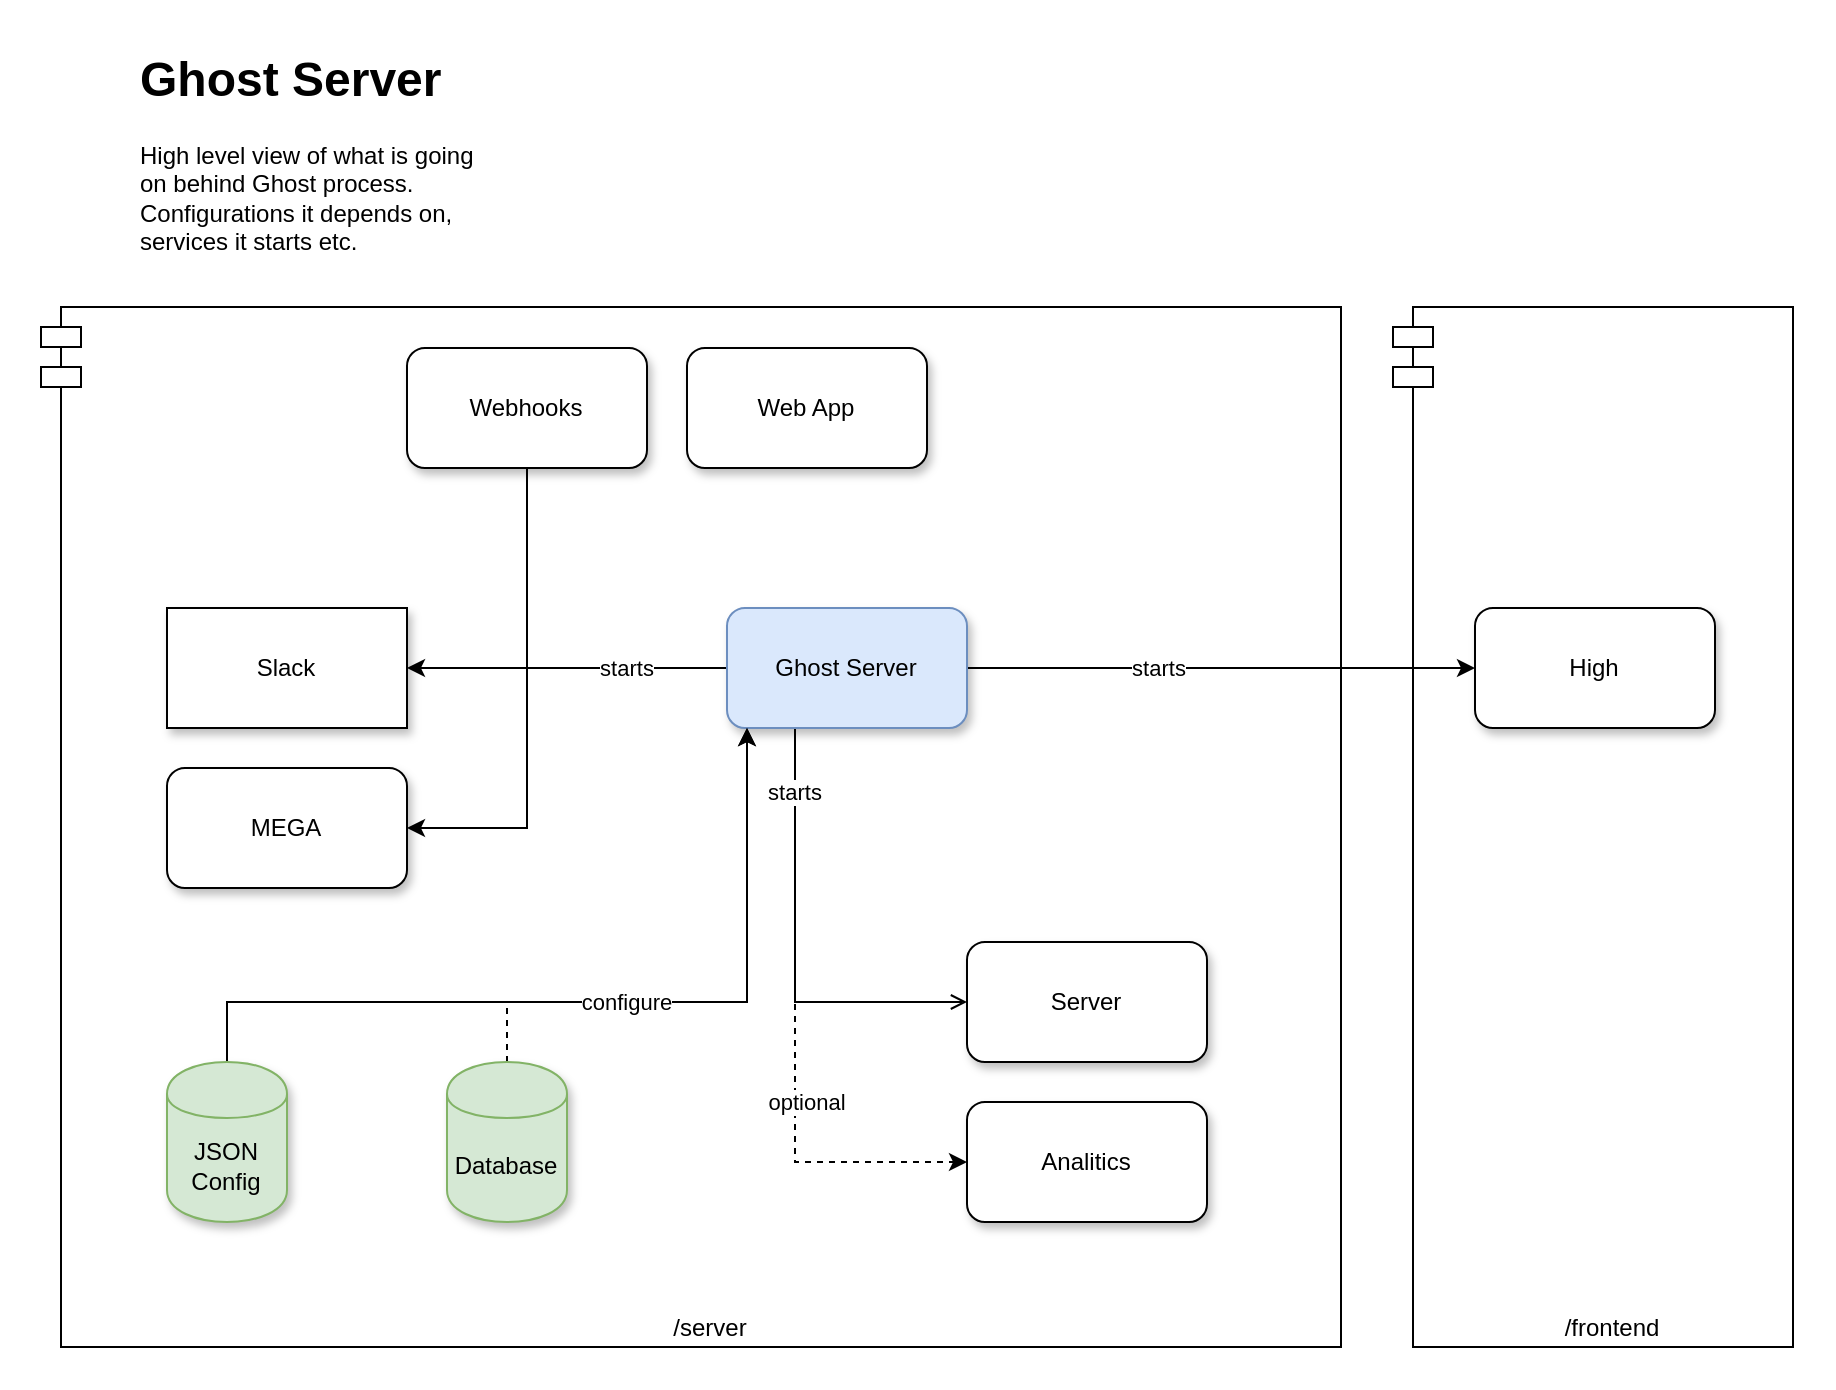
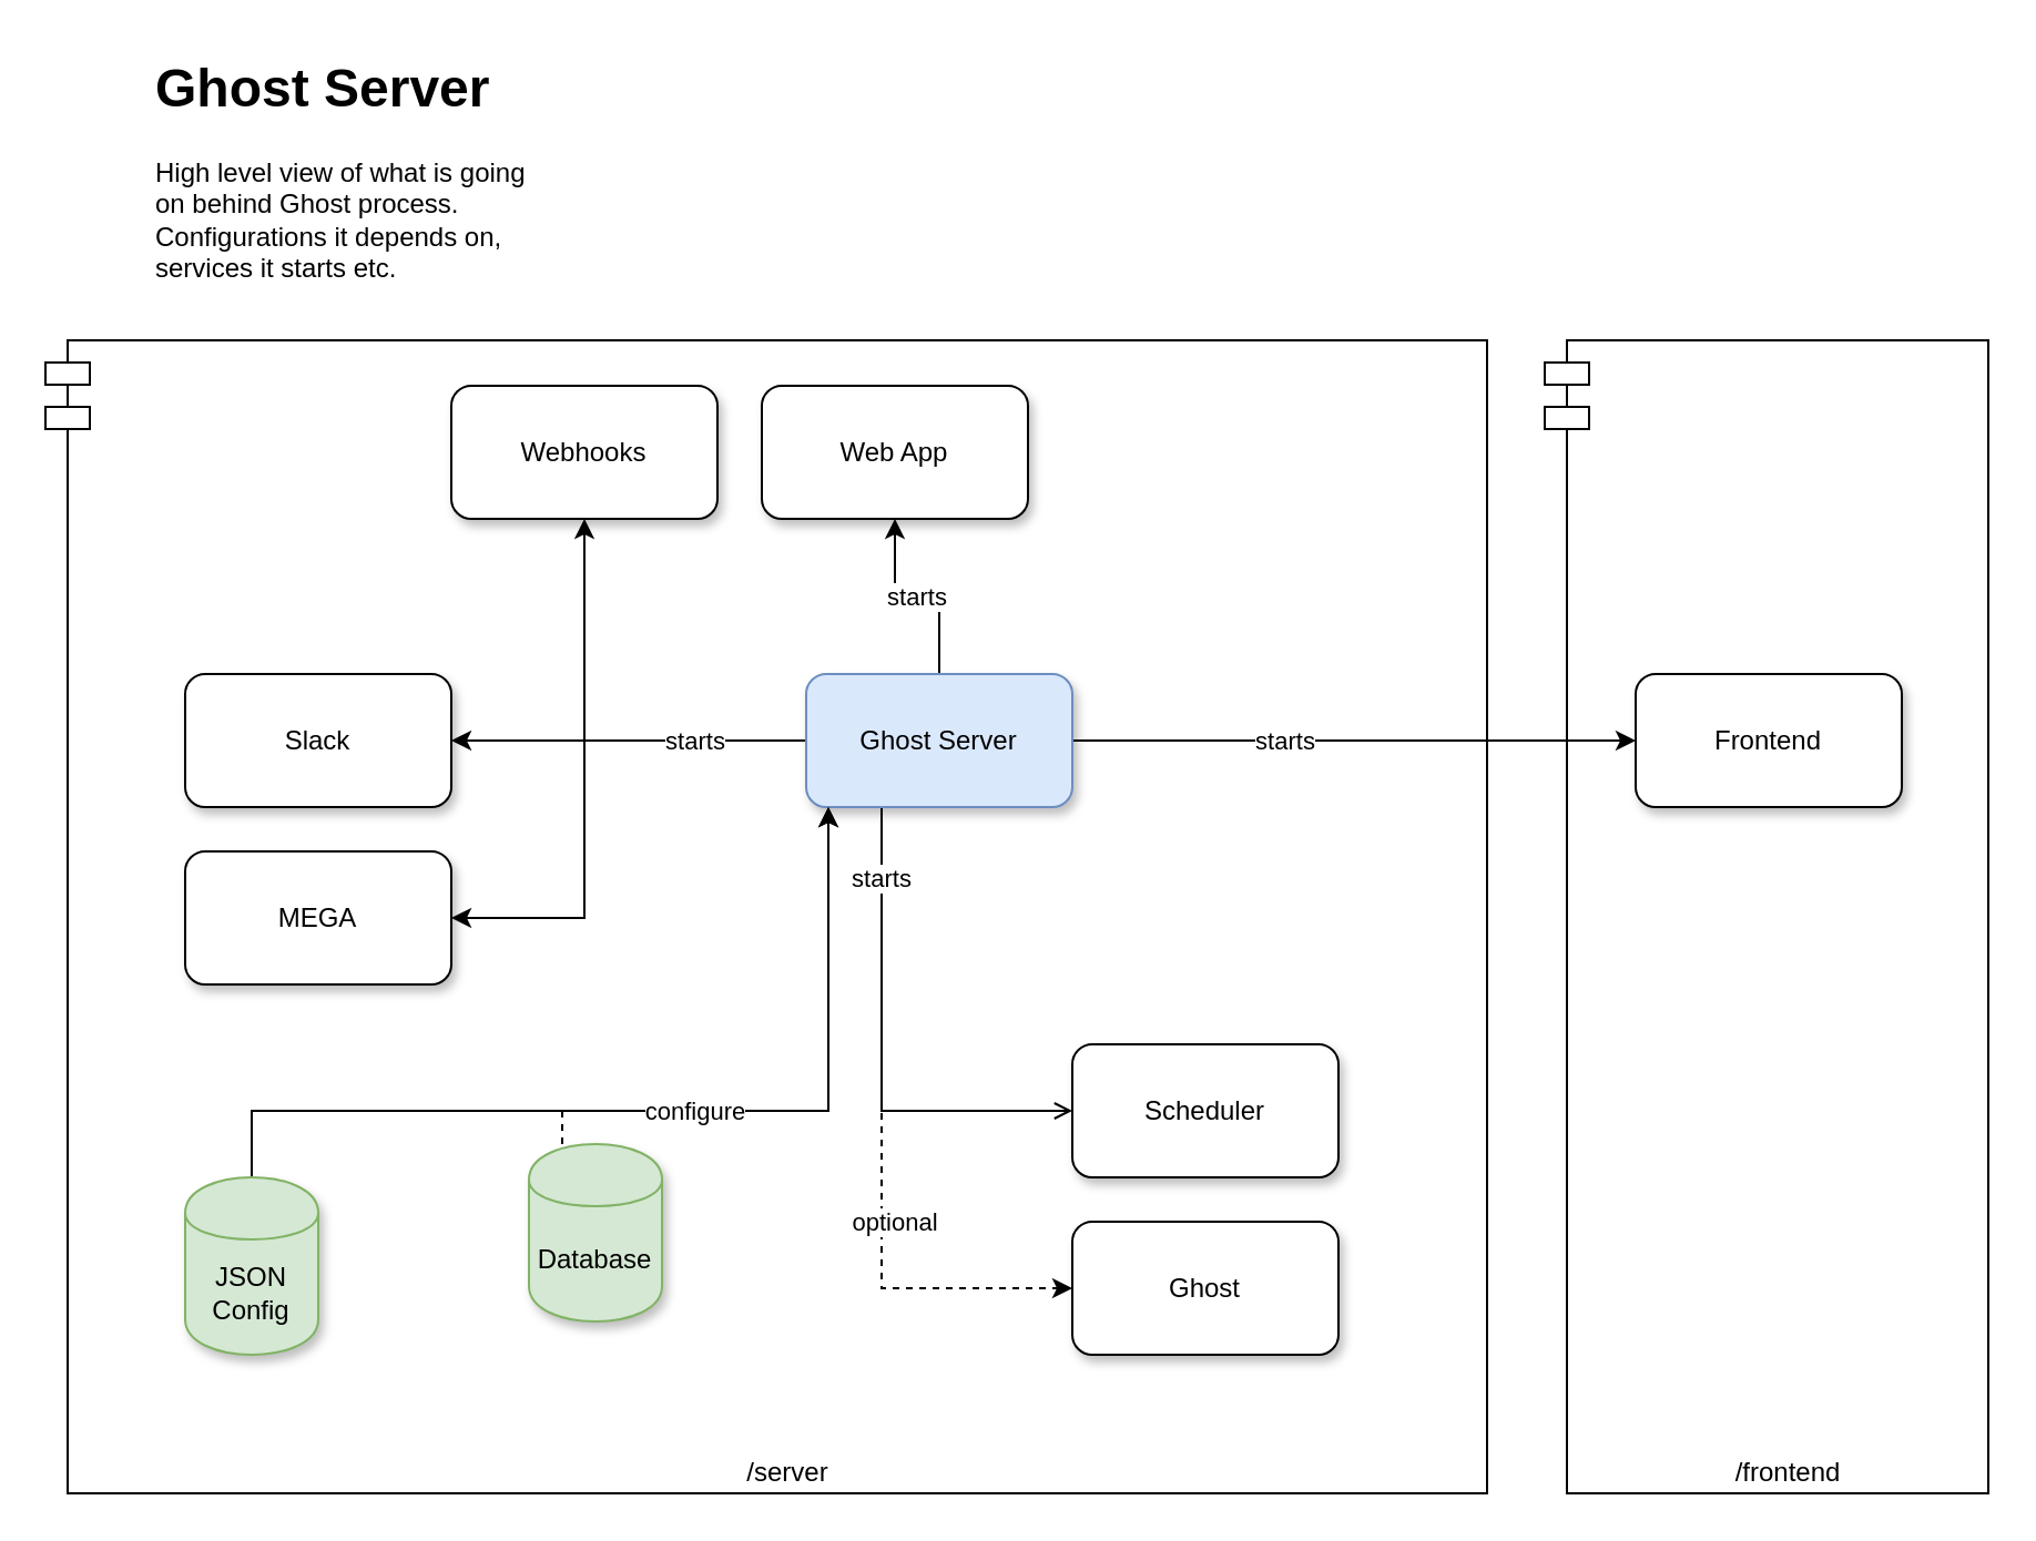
  <mxCell id="0" />
  <mxCell id="1" parent="0" />
  <mxCell id="2" value="/frontend" style="shape=module;align=left;spacingLeft=20;align=center;verticalAlign=bottom;" vertex="1" parent="1"><mxGeometry x="696" y="153" width="200" height="520" as="geometry" /></mxCell>
  <mxCell id="3" value="/server" style="shape=module;align=left;spacingLeft=20;align=center;verticalAlign=bottom;horizontal=1;" vertex="1" parent="1"><mxGeometry x="20" y="153" width="650" height="520" as="geometry" /></mxCell>
  <mxCell id="4" style="edgeStyle=orthogonalEdgeStyle;rounded=0;orthogonalLoop=1;jettySize=auto;html=1;" parent="1" source="13" target="14" edge="1"><mxGeometry relative="1" as="geometry"><mxPoint x="433" y="243.5" as="targetPoint" /></mxGeometry></mxCell>
  <mxCell id="5" value="starts" style="edgeLabel;html=1;align=center;verticalAlign=middle;resizable=0;points=[];" vertex="1" connectable="0" parent="4"><mxGeometry x="-0.307" relative="1" as="geometry"><mxPoint x="7.72" as="offset" /></mxGeometry></mxCell>
- <mxCell id="6" style="edgeStyle=orthogonalEdgeStyle;rounded=0;orthogonalLoop=1;jettySize=auto;html=1;endArrow=none;" parent="1" source="13" target="18" edge="1"><mxGeometry relative="1" as="geometry" /></mxCell>
+ <mxCell id="6" style="edgeStyle=orthogonalEdgeStyle;rounded=0;orthogonalLoop=1;jettySize=auto;html=1;" parent="1" source="13" target="18" edge="1"><mxGeometry relative="1" as="geometry" /></mxCell>
+ <mxCell id="7" value="starts" style="edgeStyle=orthogonalEdgeStyle;rounded=0;orthogonalLoop=1;jettySize=auto;html=1;entryX=0.5;entryY=1;entryDx=0;entryDy=0;" parent="1" source="13" target="15" edge="1"><mxGeometry relative="1" as="geometry" /></mxCell>
  <mxCell id="8" style="edgeStyle=orthogonalEdgeStyle;rounded=0;orthogonalLoop=1;jettySize=auto;html=1;" parent="1" source="13" target="19" edge="1"><mxGeometry relative="1" as="geometry" /></mxCell>
  <mxCell id="9" value="starts" style="edgeStyle=orthogonalEdgeStyle;rounded=0;orthogonalLoop=1;jettySize=auto;html=1;entryX=1;entryY=0.5;entryDx=0;entryDy=0;" parent="1" source="13" target="20" edge="1"><mxGeometry x="-0.583" relative="1" as="geometry"><Array as="points"><mxPoint x="263" y="333.5" /><mxPoint x="263" y="413.5" /></Array><mxPoint as="offset" /></mxGeometry></mxCell>
  <mxCell id="10" style="edgeStyle=orthogonalEdgeStyle;rounded=0;orthogonalLoop=1;jettySize=auto;html=1;entryX=0;entryY=0.5;entryDx=0;entryDy=0;endArrow=open;" parent="1" source="13" target="23" edge="1"><mxGeometry relative="1" as="geometry"><Array as="points"><mxPoint x="397" y="500.5" /></Array></mxGeometry></mxCell>
  <mxCell id="11" value="starts" style="edgeStyle=orthogonalEdgeStyle;rounded=0;orthogonalLoop=1;jettySize=auto;html=1;entryX=0;entryY=0.5;entryDx=0;entryDy=0;dashed=1;" parent="1" source="13" target="24" edge="1"><mxGeometry x="-0.789" relative="1" as="geometry"><mxPoint x="623" y="503.5" as="targetPoint" /><Array as="points"><mxPoint x="397" y="580.5" /></Array><mxPoint as="offset" /></mxGeometry></mxCell>
  <mxCell id="12" value="optional" style="edgeLabel;html=1;align=center;verticalAlign=middle;resizable=0;points=[];" parent="11" vertex="1" connectable="0"><mxGeometry x="0.42" y="3" relative="1" as="geometry"><mxPoint x="2" y="-28.24" as="offset" /></mxGeometry></mxCell>
  <mxCell id="13" value="Ghost Server" style="rounded=1;whiteSpace=wrap;html=1;shadow=1;comic=0;glass=0;fillColor=#dae8fc;strokeColor=#6c8ebf;" parent="1" vertex="1"><mxGeometry x="363" y="303.5" width="120" height="60" as="geometry" /></mxCell>
- <mxCell id="14" value="High" style="rounded=1;whiteSpace=wrap;html=1;shadow=1;" parent="1" vertex="1"><mxGeometry x="737" y="303.5" width="120" height="60" as="geometry" /></mxCell>
+ <mxCell id="14" value="Frontend" style="rounded=1;whiteSpace=wrap;html=1;shadow=1;" parent="1" vertex="1"><mxGeometry x="737" y="303.5" width="120" height="60" as="geometry" /></mxCell>
  <mxCell id="15" value="Web App" style="rounded=1;whiteSpace=wrap;html=1;shadow=1;" parent="1" vertex="1"><mxGeometry x="343" y="173.5" width="120" height="60" as="geometry" /></mxCell>
  <mxCell id="16" style="edgeStyle=orthogonalEdgeStyle;rounded=0;orthogonalLoop=1;jettySize=auto;html=1;dashed=1;" parent="1" source="17" target="13" edge="1"><mxGeometry relative="1" as="geometry"><Array as="points"><mxPoint x="253" y="500.5" /><mxPoint x="373" y="500.5" /></Array></mxGeometry></mxCell>
- <mxCell id="17" value="Database&lt;br&gt;" style="shape=cylinder;whiteSpace=wrap;html=1;boundedLbl=1;backgroundOutline=1;rounded=1;shadow=1;glass=0;comic=0;fillColor=#d5e8d4;strokeColor=#82b366;" parent="1" vertex="1"><mxGeometry x="223" y="530.5" width="60" height="80" as="geometry" /></mxCell>
+ <mxCell id="17" value="Database&lt;br&gt;" style="shape=cylinder;whiteSpace=wrap;html=1;boundedLbl=1;backgroundOutline=1;rounded=1;shadow=1;glass=0;comic=0;fillColor=#d5e8d4;strokeColor=#82b366;" parent="1" vertex="1"><mxGeometry x="238" y="515.5" width="60" height="80" as="geometry" /></mxCell>
  <mxCell id="18" value="Webhooks" style="rounded=1;whiteSpace=wrap;html=1;shadow=1;glass=0;comic=0;" parent="1" vertex="1"><mxGeometry x="203" y="173.5" width="120" height="60" as="geometry" /></mxCell>
- <mxCell id="19" value="Slack" style="whiteSpace=wrap;html=1;shadow=1;glass=0;comic=0;rounded=0;" parent="1" vertex="1"><mxGeometry x="83" y="303.5" width="120" height="60" as="geometry" /></mxCell>
+ <mxCell id="19" value="Slack" style="rounded=1;whiteSpace=wrap;html=1;shadow=1;glass=0;comic=0;" parent="1" vertex="1"><mxGeometry x="83" y="303.5" width="120" height="60" as="geometry" /></mxCell>
  <mxCell id="20" value="MEGA" style="rounded=1;whiteSpace=wrap;html=1;shadow=1;glass=0;comic=0;" parent="1" vertex="1"><mxGeometry x="83" y="383.5" width="120" height="60" as="geometry" /></mxCell>
  <mxCell id="21" value="configure" style="edgeStyle=orthogonalEdgeStyle;rounded=0;orthogonalLoop=1;jettySize=auto;html=1;" parent="1" source="22" target="13" edge="1"><mxGeometry x="0.077" relative="1" as="geometry"><Array as="points"><mxPoint x="113" y="500.5" /><mxPoint x="373" y="500.5" /></Array><mxPoint x="423" y="363.5" as="targetPoint" /><mxPoint as="offset" /></mxGeometry></mxCell>
  <mxCell id="22" value="JSON Config" style="shape=cylinder;whiteSpace=wrap;html=1;boundedLbl=1;backgroundOutline=1;rounded=1;shadow=1;glass=0;comic=0;fillColor=#d5e8d4;strokeColor=#82b366;" parent="1" vertex="1"><mxGeometry x="83" y="530.5" width="60" height="80" as="geometry" /></mxCell>
- <mxCell id="23" value="Server" style="rounded=1;whiteSpace=wrap;html=1;shadow=1;glass=0;comic=0;" parent="1" vertex="1"><mxGeometry x="483" y="470.5" width="120" height="60" as="geometry" /></mxCell>
- <mxCell id="24" value="Analitics" style="rounded=1;whiteSpace=wrap;html=1;shadow=1;glass=0;comic=0;" parent="1" vertex="1"><mxGeometry x="483" y="550.5" width="120" height="60" as="geometry" /></mxCell>
+ <mxCell id="23" value="Scheduler" style="rounded=1;whiteSpace=wrap;html=1;shadow=1;glass=0;comic=0;" parent="1" vertex="1"><mxGeometry x="483" y="470.5" width="120" height="60" as="geometry" /></mxCell>
+ <mxCell id="24" value="Ghost" style="rounded=1;whiteSpace=wrap;html=1;shadow=1;glass=0;comic=0;" parent="1" vertex="1"><mxGeometry x="483" y="550.5" width="120" height="60" as="geometry" /></mxCell>
  <mxCell id="25" value="&lt;h1&gt;Ghost Server&amp;nbsp;&lt;/h1&gt;&lt;p&gt;High level view of what is going on behind Ghost process. Configurations it depends on, services it starts etc.&lt;/p&gt;&lt;p&gt;.&lt;/p&gt;" style="text;html=1;strokeColor=none;fillColor=none;spacing=5;spacingTop=-20;whiteSpace=wrap;overflow=hidden;rounded=0;shadow=1;glass=0;comic=0;" parent="1" vertex="1"><mxGeometry x="65" y="20" width="190" height="120" as="geometry" /></mxCell>
